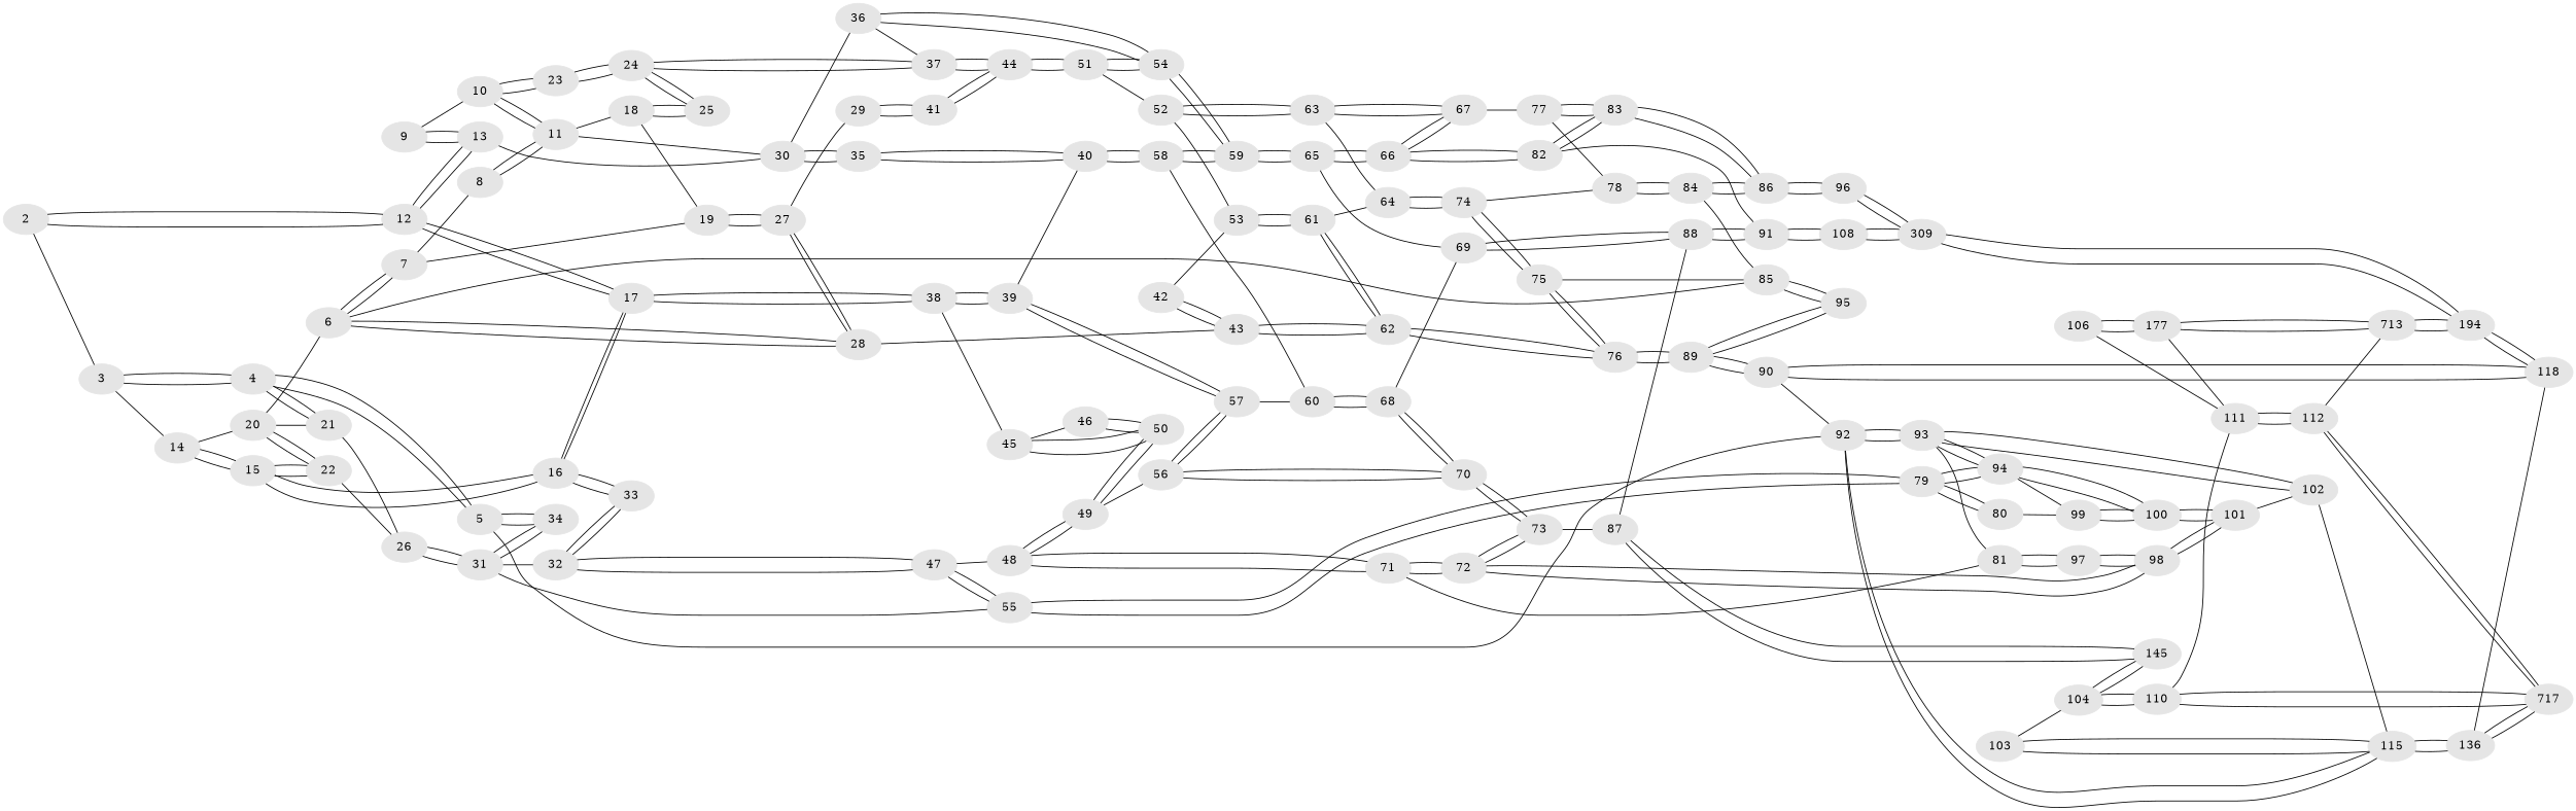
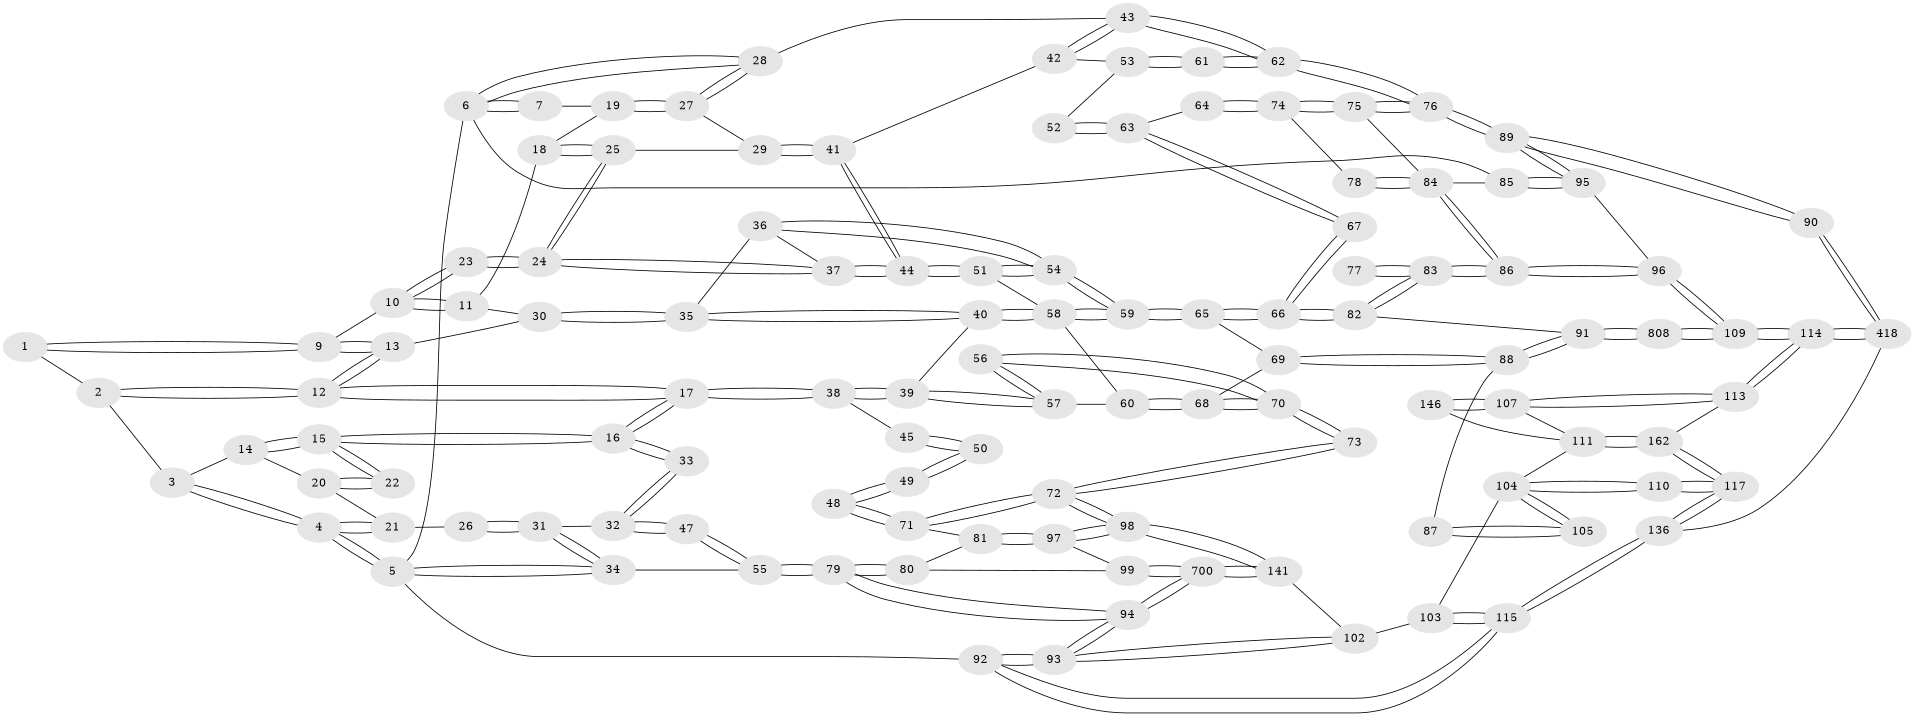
  graph {
    rankdir=LR
    node [color=gray90 style=filled]
+   1
    2
    9
    3
    12
    10
    13
    4
    14
    17
    5
    21
    15
    20
    6
    34
    92
    26
    7
    28
    85
    55
    93
    115
-   8
    19
    43
    90
-   118
+   118 [label=418]
    11
    27
    18
    30
    23
    24
    25
    38
    35
    16
    22
    33
    39
    45
    29
    31
    37
    44
    41
    32
    62
    42
    36
    40
    47
    48
    79
    54
    58
    59
    51
    57
-   46
    50
    60
    53
    61
    76
    52
    49
    71
    56
    72
    81
    70
    63
    64
    67
    65
    80
    94
    73
    68
    66
    69
    74
    89
    77
    75
    78
    82
    88
    83
    91
    87
    98
    97
-   101
-   105 [label=145]
+   101 [label=141]
+   105
    84
    95
    86
    99
-   100
-   108
+   100 [label=700]
+   108 [label=808]
    96
-   109 [label=309]
+   109
    102
    n108 [label=136]
    103
-   114 [label=194]
+   114
    104
    110
    111
-   117 [label=717]
-   106
-   107 [label=177]
-   113 [label=713]
-   112
+   117
+   106 [label=146]
+   107
+   113
+   112 [label=162]
+   1 -- 2
+   1 -- 9
+   1 -- 9
    2 -- 3
    2 -- 12
    2 -- 12
    9 -- 10
    9 -- 13
    9 -- 13
    3 -- 4
    3 -- 4
    3 -- 14
    12 -- 13
    12 -- 13
    12 -- 17
    12 -- 17
    10 -- 11
    10 -- 11
    10 -- 23
    10 -- 23
    13 -- 30
    4 -- 5
    4 -- 5
    4 -- 21
    4 -- 21
    14 -- 15
    14 -- 15
    14 -- 20
    17 -- 38
    17 -- 38
-   20 -- 6
+   5 -- 6
    5 -- 34
    5 -- 34
    5 -- 92
    21 -- 26
    15 -- 16
    15 -- 16
    15 -- 22
    15 -- 22
    20 -- 21
    20 -- 22
    20 -- 22
    6 -- 7
    6 -- 7
    6 -- 28
    6 -- 28
    6 -- 85
-   31 -- 55
+   34 -- 55
    92 -- 93
    92 -- 93
    92 -- 115
    92 -- 115
    26 -- 31
    26 -- 31
-   7 -- 8
    7 -- 19
    28 -- 43
    85 -- 95
    85 -- 95
    55 -- 79
    55 -- 79
    93 -- 94
    93 -- 94
    93 -- 102
    93 -- 102
    115 -- n108
    115 -- n108
-   8 -- 11
-   8 -- 11
    19 -- 27
    19 -- 27
    43 -- 62
    43 -- 62
-   90 -- 92
    90 -- 118
    90 -- 118
    11 -- 18
    11 -- 30
    27 -- 28
    27 -- 28
    27 -- 29
    18 -- 19
    18 -- 25
    18 -- 25
    30 -- 35
    30 -- 35
    23 -- 24
    23 -- 24
    24 -- 25
    24 -- 25
    24 -- 37
    24 -- 37
+   25 -- 29
    38 -- 39
    38 -- 39
    38 -- 45
-   30 -- 36
+   35 -- 36
    35 -- 40
    35 -- 40
    16 -- 17
    16 -- 17
    16 -- 33
    16 -- 33
-   22 -- 26
    39 -- 40
    39 -- 57
    39 -- 57
-   45 -- 46
    45 -- 50
    45 -- 50
    29 -- 41
    29 -- 41
    31 -- 34
    31 -- 34
    31 -- 32
    37 -- 44
    37 -- 44
    44 -- 51
    44 -- 51
    41 -- 44
    41 -- 44
+   41 -- 42
    32 -- 33
    32 -- 33
    32 -- 47
    32 -- 47
    62 -- 76
    62 -- 76
    42 -- 43
    42 -- 43
    42 -- 53
    36 -- 37
    36 -- 54
    36 -- 54
    40 -- 58
    40 -- 58
    47 -- 55
    47 -- 55
-   47 -- 48
    48 -- 49
    48 -- 49
    48 -- 71
    48 -- 71
    79 -- 80
    79 -- 80
    79 -- 94
    79 -- 94
    54 -- 59
    54 -- 59
    58 -- 59
    58 -- 59
    58 -- 60
    59 -- 65
    59 -- 65
    51 -- 54
    51 -- 54
-   51 -- 52
+   51 -- 58
    57 -- 60
-   46 -- 50
-   46 -- 50
    60 -- 68
    60 -- 68
    53 -- 61
    53 -- 61
    61 -- 62
    61 -- 62
-   61 -- 64
    76 -- 89
    76 -- 89
    52 -- 53
    52 -- 63
    52 -- 63
    49 -- 50
    49 -- 50
-   49 -- 56
    71 -- 72
    71 -- 72
    71 -- 81
    56 -- 57
    56 -- 57
    56 -- 70
    56 -- 70
    72 -- 73
    72 -- 73
    72 -- 98
    72 -- 98
    81 -- 97
    81 -- 97
    70 -- 73
    70 -- 73
    63 -- 64
    63 -- 67
    63 -- 67
    64 -- 74
    64 -- 74
-   67 -- 77
    65 -- 66
    65 -- 66
    65 -- 69
-   93 -- 81
+   80 -- 81
    80 -- 99
    94 -- 100
    94 -- 100
-   73 -- 87
    68 -- 70
    68 -- 70
    68 -- 69
    66 -- 67
    66 -- 67
    66 -- 82
    66 -- 82
    69 -- 88
    69 -- 88
    74 -- 75
    74 -- 75
    74 -- 78
    89 -- 90
    89 -- 90
    89 -- 95
    89 -- 95
-   77 -- 78
    77 -- 83
    77 -- 83
-   75 -- 85
+   75 -- 84
    75 -- 76
    75 -- 76
    78 -- 84
    78 -- 84
    82 -- 83
    82 -- 83
    82 -- 91
    88 -- 91
    88 -- 91
    83 -- 86
    83 -- 86
    91 -- 108
    91 -- 108
    87 -- 88
    87 -- 105
    87 -- 105
    98 -- 101
    98 -- 101
    97 -- 98
    97 -- 98
-   94 -- 99
+   97 -- 99
    101 -- 102
    84 -- 85
    84 -- 86
    84 -- 86
+   95 -- 96
    86 -- 96
    86 -- 96
    99 -- 100
    99 -- 100
    100 -- 101
    100 -- 101
    108 -- 109
    108 -- 109
    96 -- 109
    96 -- 109
    109 -- 114
    109 -- 114
-   102 -- 115
+   102 -- 103
    n108 -- 118
    n108 -- 117
    n108 -- 117
    103 -- 115
    103 -- 115
    103 -- 104
    114 -- 118
    114 -- 118
    104 -- 105
    104 -- 105
    104 -- 110
    104 -- 110
-   110 -- 111
+   104 -- 111
    110 -- 117
    110 -- 117
    111 -- 112
    111 -- 112
    106 -- 111
    106 -- 107
    106 -- 107
    107 -- 111
    107 -- 113
    107 -- 113
    113 -- 114
    113 -- 114
    112 -- 117
    112 -- 117
    112 -- 113
  }
